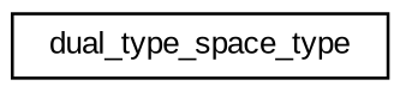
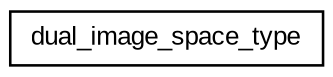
  digraph {
    rankdir=LR
    fontname="Liberation Sans"
-   n1 [color=black fillcolor=white fontname="Liberation Sans" fontsize=10 height=0.2 label=dual_type_space_type shape=record style=filled width=0.4]
+   n1 [color=black fillcolor=white fontname="Liberation Sans" fontsize=10 height=0.2 label=dual_image_space_type shape=record style=filled width=0.4]
  }
